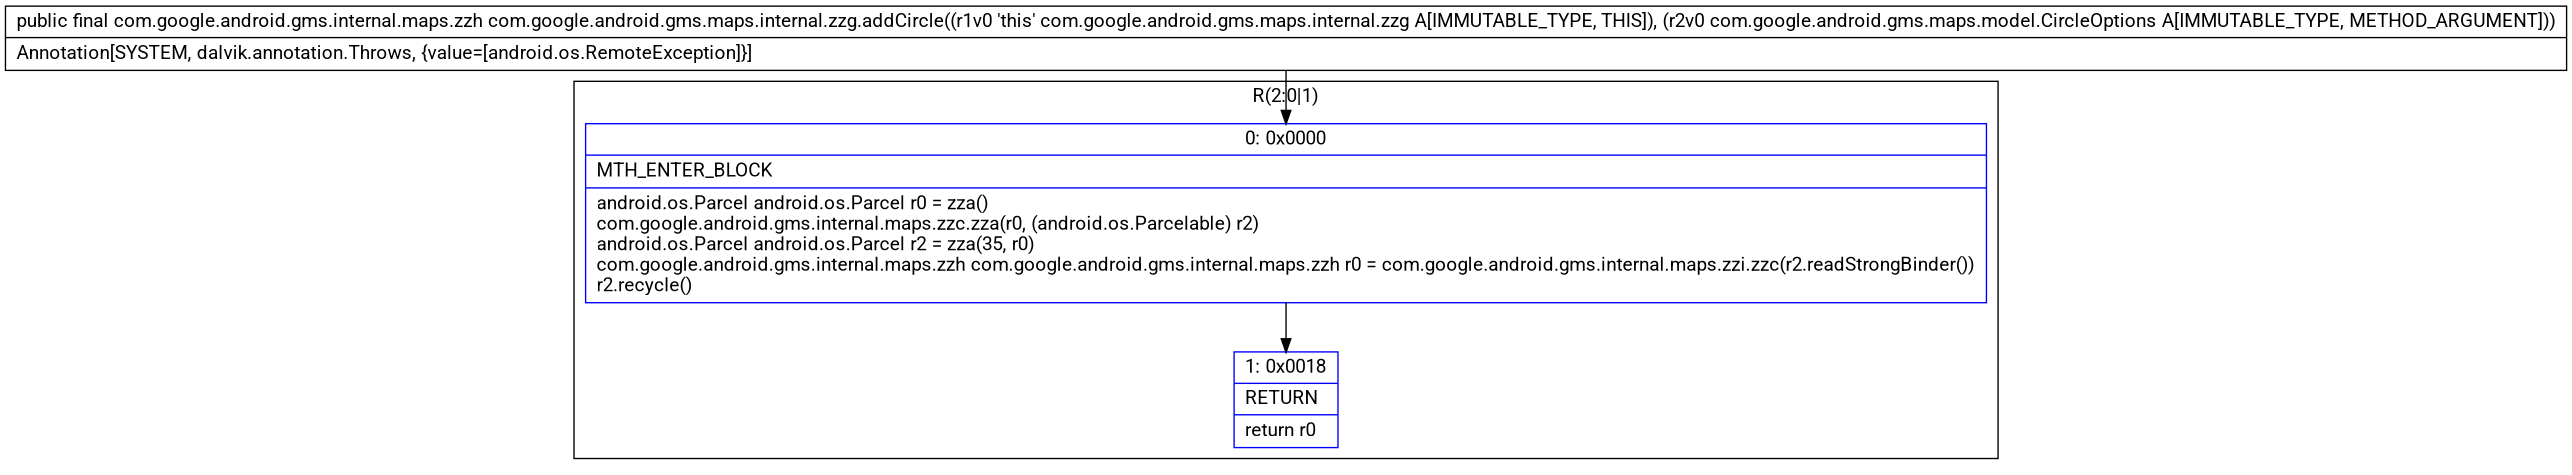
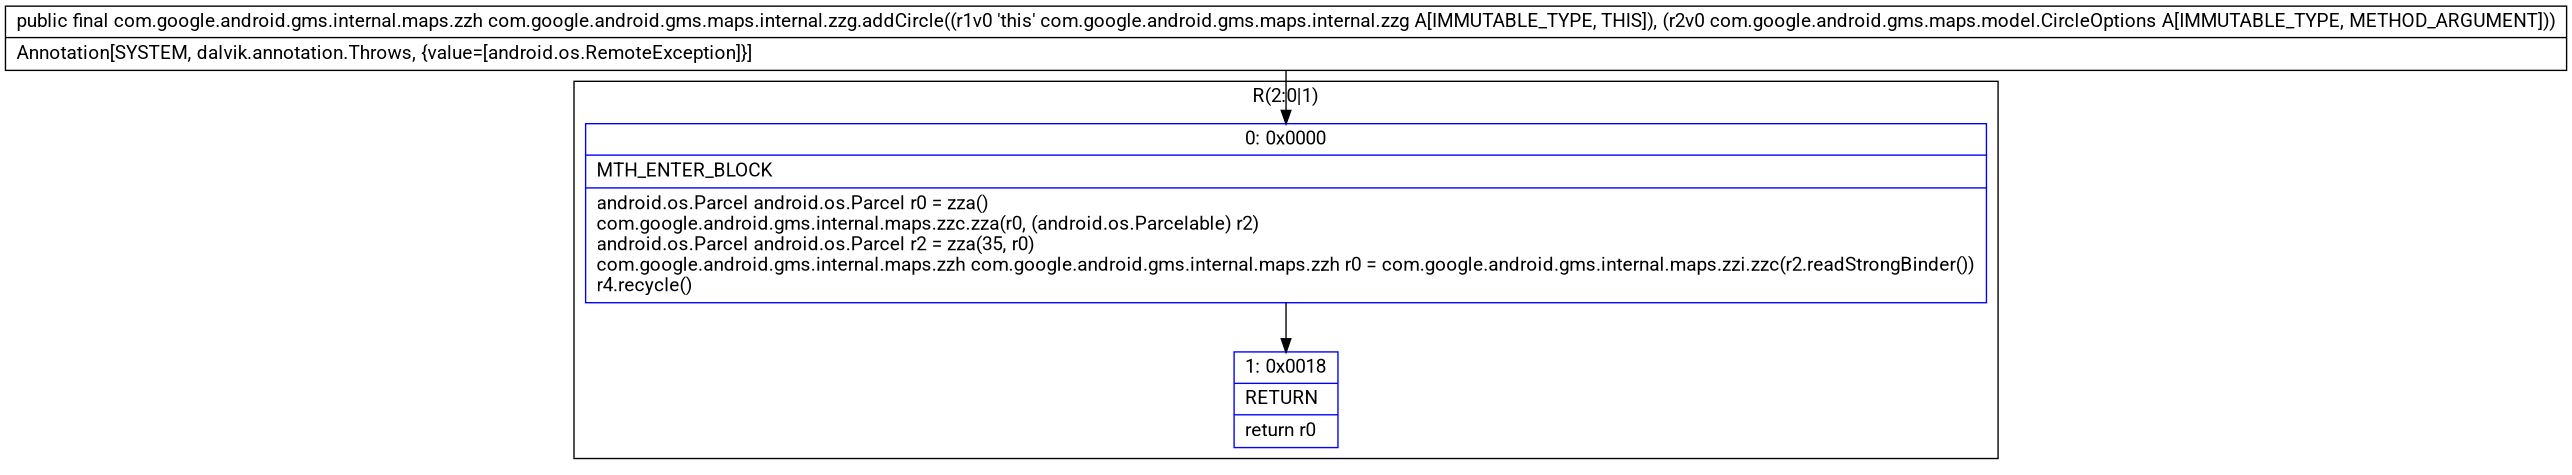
  digraph {
    fontname=Roboto
    node [color=blue shape=record fontname=Roboto]
    edge [fontname=Roboto]
-   n1 [label="{0\:\ 0x0000|MTH_ENTER_BLOCK\l|android.os.Parcel android.os.Parcel r0 = zza()\lcom.google.android.gms.internal.maps.zzc.zza(r0, (android.os.Parcelable) r2)\landroid.os.Parcel android.os.Parcel r2 = zza(35, r0)\lcom.google.android.gms.internal.maps.zzh com.google.android.gms.internal.maps.zzh r0 = com.google.android.gms.internal.maps.zzi.zzc(r2.readStrongBinder())\lr2.recycle()\l}"]
+   n1 [label="{0\:\ 0x0000|MTH_ENTER_BLOCK\l|android.os.Parcel android.os.Parcel r0 = zza()\lcom.google.android.gms.internal.maps.zzc.zza(r0, (android.os.Parcelable) r2)\landroid.os.Parcel android.os.Parcel r2 = zza(35, r0)\lcom.google.android.gms.internal.maps.zzh com.google.android.gms.internal.maps.zzh r0 = com.google.android.gms.internal.maps.zzi.zzc(r2.readStrongBinder())\lr4.recycle()\l}"]
    n2 [label="{1\:\ 0x0018|RETURN\l|return r0\l}"]
    n3 [label="{public final com.google.android.gms.internal.maps.zzh com.google.android.gms.maps.internal.zzg.addCircle((r1v0 'this' com.google.android.gms.maps.internal.zzg A[IMMUTABLE_TYPE, THIS]), (r2v0 com.google.android.gms.maps.model.CircleOptions A[IMMUTABLE_TYPE, METHOD_ARGUMENT]))  | Annotation[SYSTEM, dalvik.annotation.Throws, \{value=[android.os.RemoteException]\}]\l}" color=""]
    subgraph cluster_1 {
      label="R(2:0|1)"
      n1
      n2
    }
    n1 -> n2
    n3 -> n1
  }
